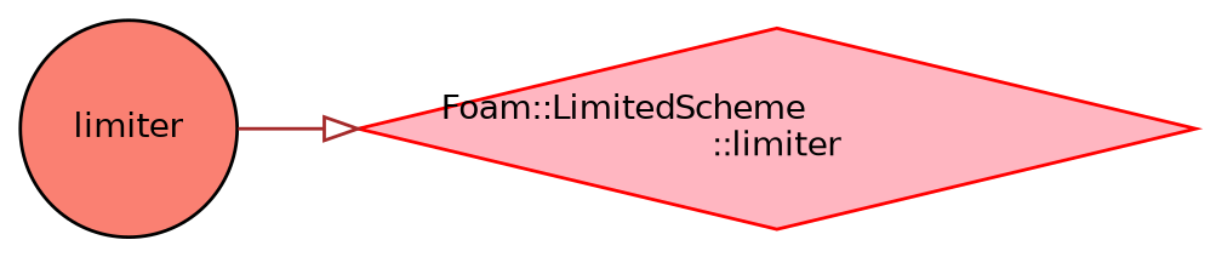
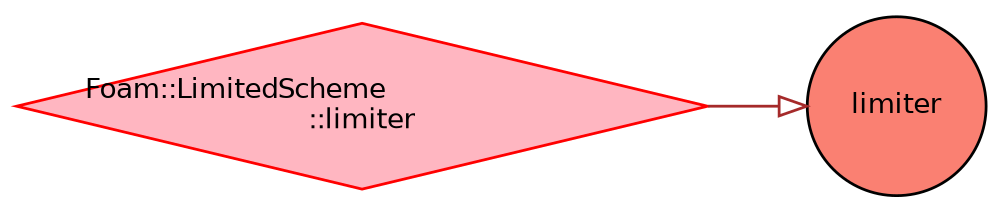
  digraph {
    rankdir=LR
    node [fontname=Helvetica fontsize=10 style=filled]
    n1 [color=black fillcolor=salmon fontcolor=black height=0.2 label=limiter shape=circle width=0.4]
    n2 [color=red height=0.2 label="Foam::LimitedScheme\l::limiter" shape=diamond width=0.4 fillcolor=lightpink]
-   n1 -> n2 [color=brown fontname=Helvetica fontsize=10 labelfontname=Helvetica labelfontsize=10 style=solid arrowhead=onormal]
+   n2 -> n1 [color=brown fontname=Helvetica fontsize=10 labelfontname=Helvetica labelfontsize=10 style=solid arrowhead=onormal]
  }
